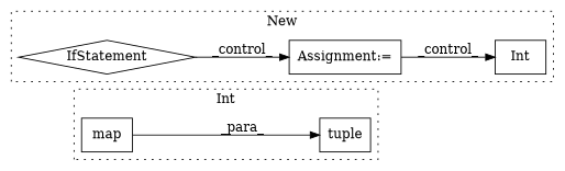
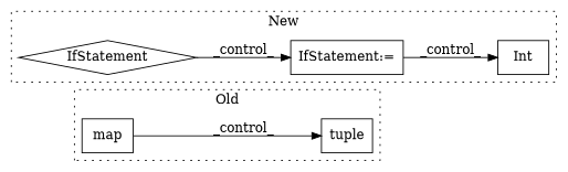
  digraph {
    fontname="DejaVu Serif"
    rankdir=LR
    node [a=32 fontname="DejaVu Serif" l="4,1" s=4049 shape=box]
    edge [fontname="DejaVu Serif"]
    n1 [l="6,1" label=tuple s="4216,4236"]
    n2 [label=map s="4222,4235"]
    n3 [label=Int s="3920,3945"]
-   n4 [a=7 l=29 label="Assignment:="]
+   n4 [a=7 l=29 label="IfStatement:="]
    n5 [a=25 l=29 label=IfStatement shape=diamond]
    subgraph cluster_1 {
-     label=Int
+     label=Old
      style=dotted
      n1
      n2
    }
    subgraph cluster_2 {
      label=New
      style=dotted
      n3
      n4
      n5
    }
-   n2 -> n1 [label=_para_]
+   n2 -> n1 [label=_control_]
    n4 -> n3 [label=_control_]
    n5 -> n4 [label=_control_]
  }
